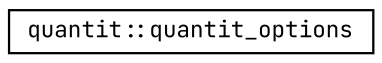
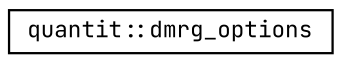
  digraph {
    rankdir=TB
    fontname="JetBrains Mono"
-   n1 [color=black fillcolor=white fontname="JetBrains Mono" fontsize=10 height=0.2 label="quantit::quantit_options" shape=record style=filled width=0.4]
+   n1 [color=black fillcolor=white fontname="JetBrains Mono" fontsize=10 height=0.2 label="quantit::dmrg_options" shape=record style=filled width=0.4]
  }
